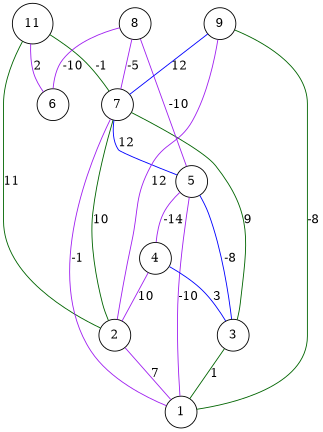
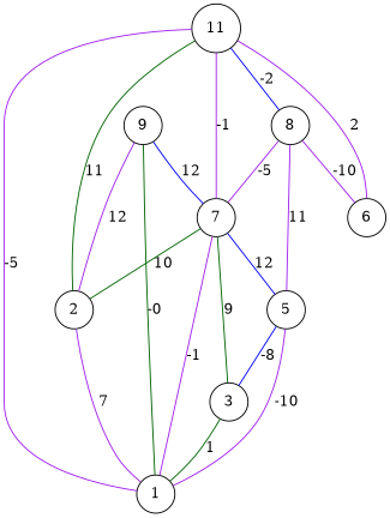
  graph {
    fontname="Helvetica,Arial,sans-serif"
    node [shape=circle]
    edge [color=purple]
    n1 [label=11]
    1
    2
    6
    7
    8
    5
    3
-   4
    9
+   n1 -- 1 [label=-5]
    n1 -- 2 [color=darkgreen label=11]
    n1 -- 6 [label=2]
-   n1 -- 7 [color=darkgreen label=-1]
+   n1 -- 7 [label=-1]
+   n1 -- 8 [color=blue label=-2]
    2 -- 1 [label=7]
    7 -- 1 [label=-1]
    7 -- 2 [color=darkgreen label=10]
    7 -- 5 [color=blue label=12]
    7 -- 3 [color=darkgreen label=9]
    8 -- 6 [label=-10]
    8 -- 7 [label=-5]
-   8 -- 5 [label=-10]
+   8 -- 5 [label=11]
    5 -- 1 [label=-10]
    5 -- 3 [color=blue label=-8]
-   5 -- 4 [label=-14]
    3 -- 1 [color=darkgreen label=1]
-   4 -- 2 [label=10]
-   4 -- 3 [color=blue label=3]
-   9 -- 1 [color=darkgreen label=-8]
+   9 -- 1 [color=darkgreen label=-0]
    9 -- 2 [label=12]
    9 -- 7 [color=blue label=12]
  }
